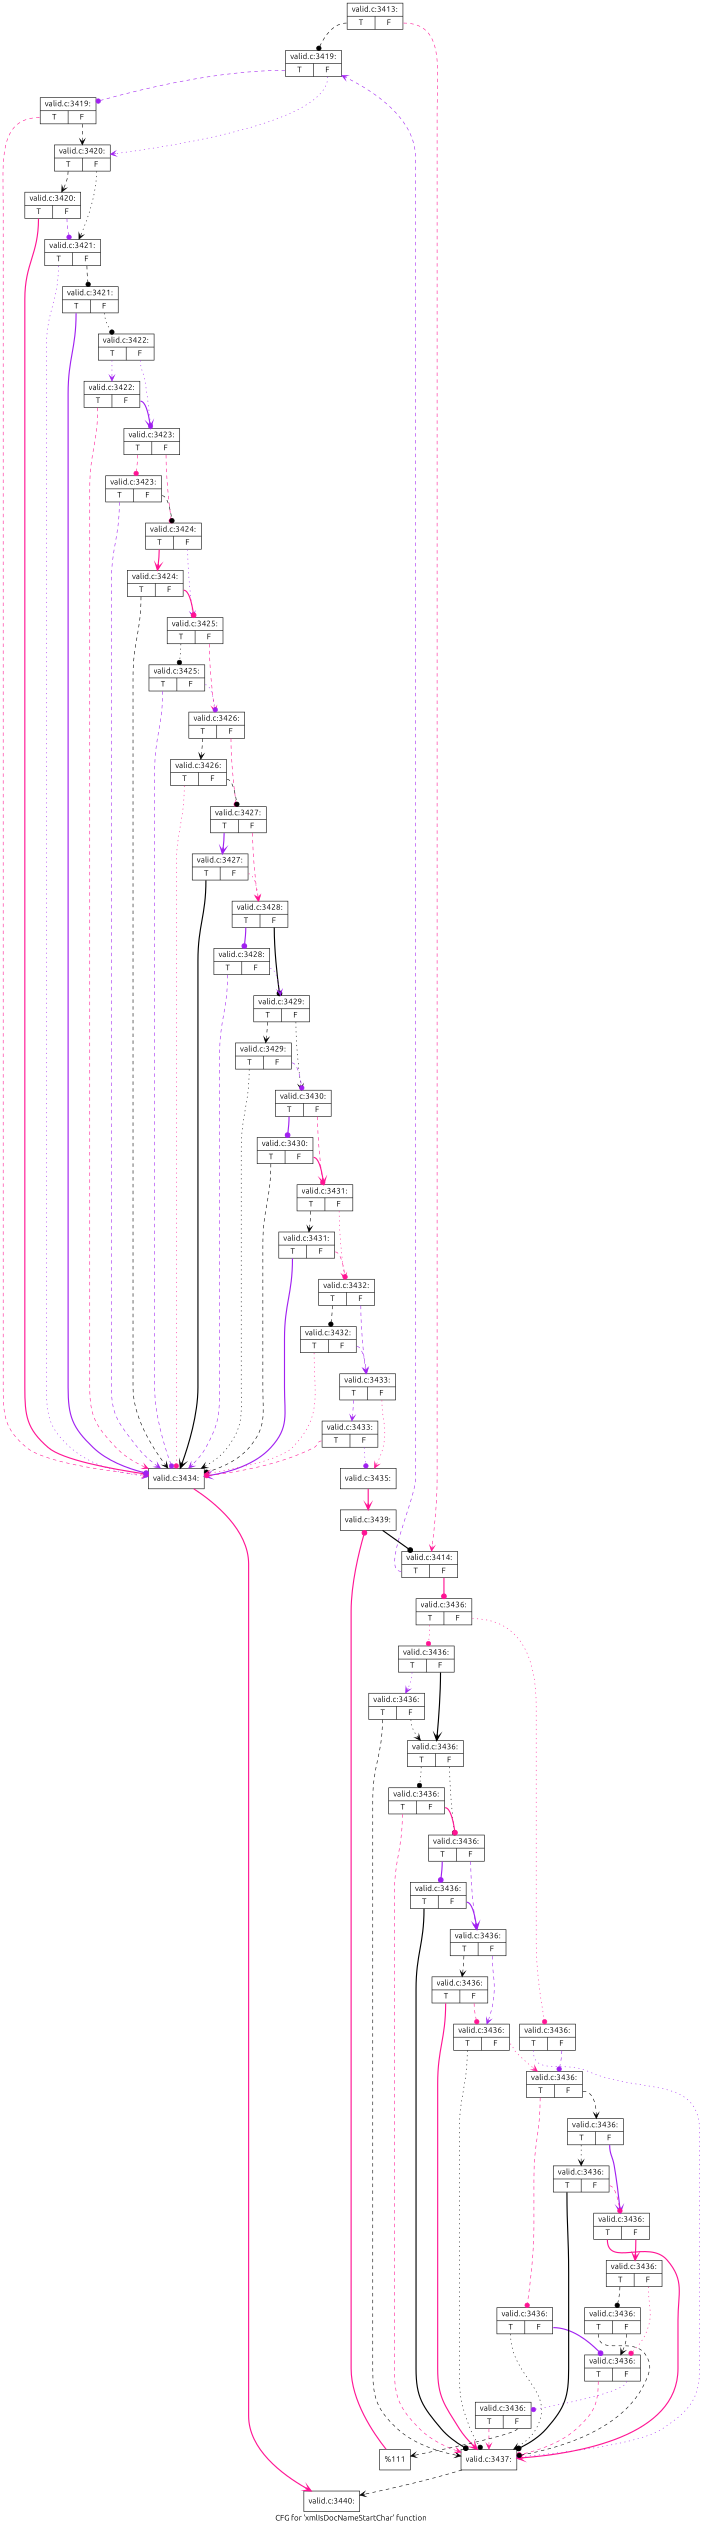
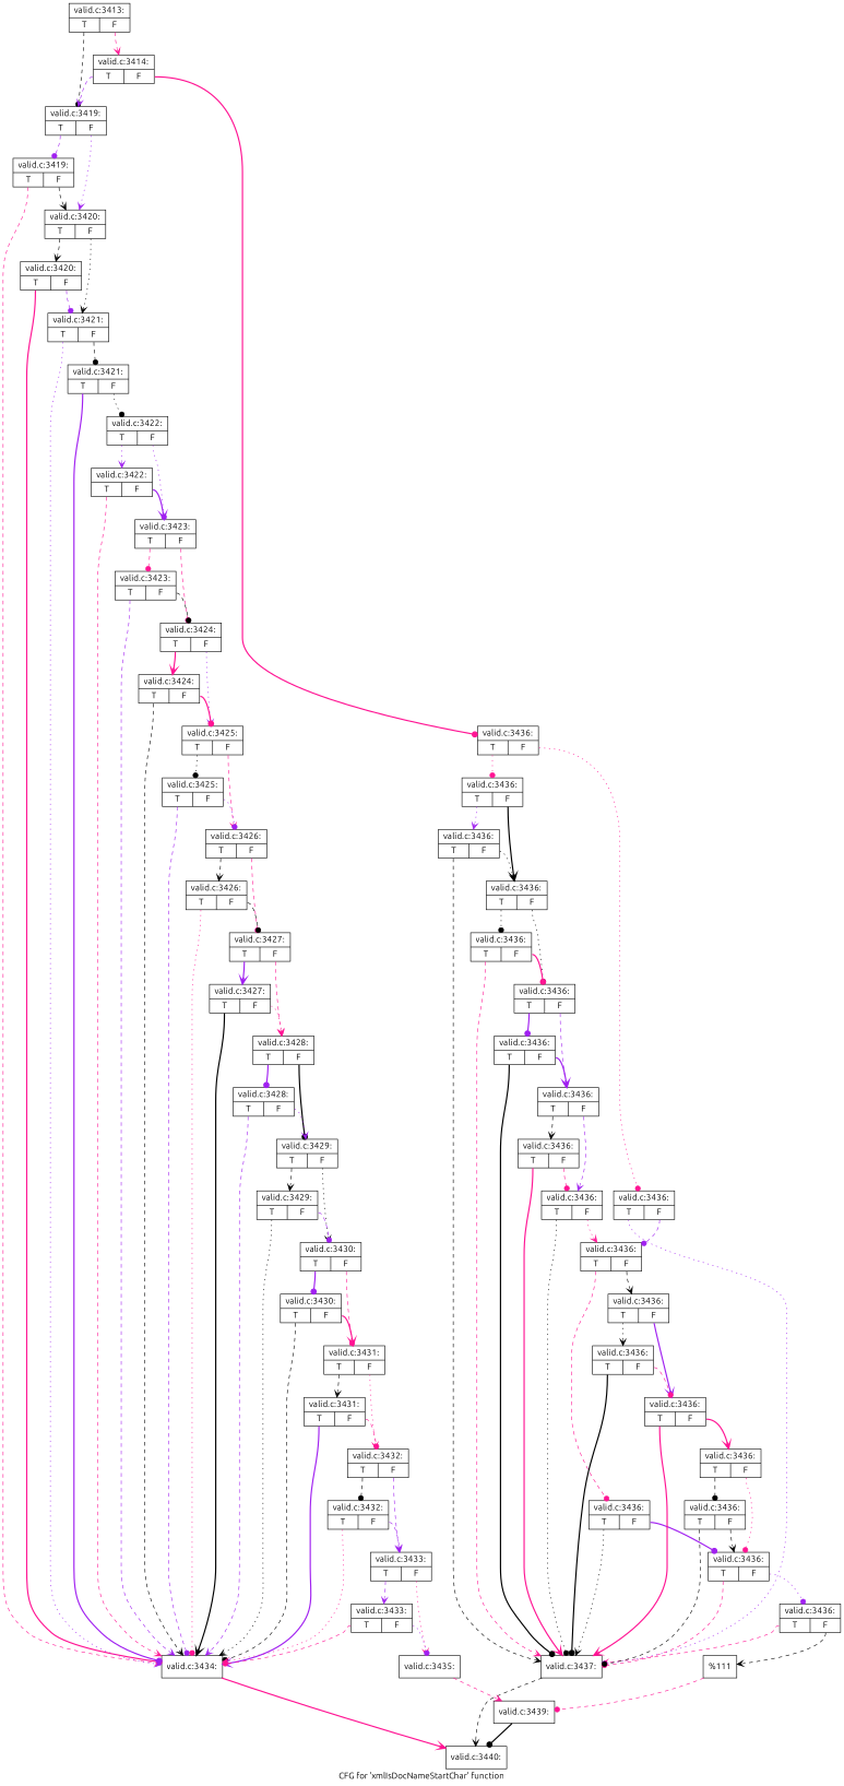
  digraph {
    fontname=Ubuntu
    label="CFG for 'xmlIsDocNameStartChar' function"
    node [fontname=Ubuntu shape=record]
    edge [arrowhead=vee color=deeppink fontname=Ubuntu style=dashed tailport=s0]
    n1 [label="{valid.c:3413:|{<s0>T|<s1>F}}"]
    n2 [label="{valid.c:3419:|{<s0>T|<s1>F}}"]
    n3 [label="{valid.c:3414:|{<s0>T|<s1>F}}"]
    n4 [label="{valid.c:3419:|{<s0>T|<s1>F}}"]
    n5 [label="{valid.c:3420:|{<s0>T|<s1>F}}"]
    n6 [label="{valid.c:3436:|{<s0>T|<s1>F}}"]
    n7 [label="{valid.c:3434:}"]
    n8 [label="{valid.c:3420:|{<s0>T|<s1>F}}"]
    n9 [label="{valid.c:3421:|{<s0>T|<s1>F}}"]
    n10 [label="{valid.c:3436:|{<s0>T|<s1>F}}"]
    n11 [label="{valid.c:3436:|{<s0>T|<s1>F}}"]
    n12 [label="{valid.c:3436:|{<s0>T|<s1>F}}"]
    n13 [label="{valid.c:3436:|{<s0>T|<s1>F}}"]
    n14 [label="{valid.c:3437:}"]
    n15 [label="{valid.c:3436:|{<s0>T|<s1>F}}"]
    n16 [label="{valid.c:3440:}"]
    n17 [label="{valid.c:3421:|{<s0>T|<s1>F}}"]
    n18 [label="{valid.c:3422:|{<s0>T|<s1>F}}"]
    n19 [label="{valid.c:3422:|{<s0>T|<s1>F}}"]
    n20 [label="{valid.c:3423:|{<s0>T|<s1>F}}"]
    n21 [label="{valid.c:3423:|{<s0>T|<s1>F}}"]
    n22 [label="{valid.c:3424:|{<s0>T|<s1>F}}"]
    n23 [label="{valid.c:3424:|{<s0>T|<s1>F}}"]
    n24 [label="{valid.c:3425:|{<s0>T|<s1>F}}"]
    n25 [label="{valid.c:3425:|{<s0>T|<s1>F}}"]
    n26 [label="{valid.c:3426:|{<s0>T|<s1>F}}"]
    n27 [label="{valid.c:3426:|{<s0>T|<s1>F}}"]
    n28 [label="{valid.c:3427:|{<s0>T|<s1>F}}"]
    n29 [label="{valid.c:3427:|{<s0>T|<s1>F}}"]
    n30 [label="{valid.c:3428:|{<s0>T|<s1>F}}"]
    n31 [label="{valid.c:3428:|{<s0>T|<s1>F}}"]
    n32 [label="{valid.c:3429:|{<s0>T|<s1>F}}"]
    n33 [label="{valid.c:3429:|{<s0>T|<s1>F}}"]
    n34 [label="{valid.c:3430:|{<s0>T|<s1>F}}"]
    n35 [label="{valid.c:3430:|{<s0>T|<s1>F}}"]
    n36 [label="{valid.c:3431:|{<s0>T|<s1>F}}"]
    n37 [label="{valid.c:3431:|{<s0>T|<s1>F}}"]
    n38 [label="{valid.c:3432:|{<s0>T|<s1>F}}"]
    n39 [label="{valid.c:3432:|{<s0>T|<s1>F}}"]
    n40 [label="{valid.c:3433:|{<s0>T|<s1>F}}"]
    n41 [label="{valid.c:3433:|{<s0>T|<s1>F}}"]
    n42 [label="{valid.c:3435:}"]
    n43 [label="{valid.c:3439:}"]
    n44 [label="{valid.c:3436:|{<s0>T|<s1>F}}"]
    n45 [label="{valid.c:3436:|{<s0>T|<s1>F}}"]
    n46 [label="{valid.c:3436:|{<s0>T|<s1>F}}"]
    n47 [label="{valid.c:3436:|{<s0>T|<s1>F}}"]
    n48 [label="{valid.c:3436:|{<s0>T|<s1>F}}"]
    n49 [label="{valid.c:3436:|{<s0>T|<s1>F}}"]
    n50 [label="{valid.c:3436:|{<s0>T|<s1>F}}"]
    n51 [label="{valid.c:3436:|{<s0>T|<s1>F}}"]
    n52 [label="{valid.c:3436:|{<s0>T|<s1>F}}"]
    n53 [label="{valid.c:3436:|{<s0>T|<s1>F}}"]
    n54 [label="{valid.c:3436:|{<s0>T|<s1>F}}"]
    n55 [label="{valid.c:3436:|{<s0>T|<s1>F}}"]
    n56 [label="{valid.c:3436:|{<s0>T|<s1>F}}"]
    n57 [label="{%111}"]
    n58 [label="{valid.c:3436:|{<s0>T|<s1>F}}"]
    n1 -> n2 [arrowhead=dot color=black]
    n1 -> n3 [tailport=s1]
    n2 -> n4 [arrowhead=dot color=purple]
    n2 -> n5 [color=purple style=dotted tailport=s1]
    n3 -> n2 [color=purple]
    n3 -> n6 [arrowhead=dot style=bold tailport=s1]
    n4 -> n5 [color=black tailport=s1]
    n4 -> n7
    n5 -> n8 [color=black]
    n5 -> n9 [color=black style=dotted tailport=s1]
    n6 -> n10 [arrowhead=dot style=dotted]
    n6 -> n11 [arrowhead=dot style=dotted tailport=s1]
    n7 -> n16 [style=bold]
    n8 -> n7 [arrowhead=dot style=bold]
    n8 -> n9 [arrowhead=dot color=purple tailport=s1]
    n9 -> n7 [color=purple style=dotted]
    n9 -> n17 [arrowhead=dot color=black tailport=s1]
    n10 -> n12 [color=purple style=dotted]
    n10 -> n13 [color=black style=bold tailport=s1]
    n11 -> n14 [arrowhead=dot color=purple style=dotted]
    n11 -> n15 [arrowhead=dot color=purple tailport=s1]
    n12 -> n13 [color=black style=dotted tailport=s1]
    n12 -> n14 [color=black]
    n13 -> n44 [arrowhead=dot color=black style=dotted]
    n13 -> n45 [arrowhead=dot color=black style=dotted tailport=s1]
    n14 -> n16 [color=black]
    n15 -> n46 [arrowhead=dot]
    n15 -> n47 [color=black tailport=s1]
    n17 -> n7 [arrowhead=dot color=purple style=bold]
    n17 -> n18 [arrowhead=dot color=black style=dotted tailport=s1]
    n18 -> n19 [color=purple style=dotted]
    n18 -> n20 [arrowhead=dot color=purple style=dotted tailport=s1]
    n19 -> n7
    n19 -> n20 [color=purple style=bold tailport=s1]
    n20 -> n21 [arrowhead=dot]
    n20 -> n22 [arrowhead=dot tailport=s1]
    n21 -> n7 [color=purple]
    n21 -> n22 [arrowhead=dot color=black tailport=s1]
    n22 -> n23 [style=bold]
    n22 -> n24 [color=purple style=dotted tailport=s1]
    n23 -> n7 [color=black]
    n23 -> n24 [arrowhead=dot style=bold tailport=s1]
    n24 -> n25 [arrowhead=dot color=black style=dotted]
    n24 -> n26 [tailport=s1]
    n25 -> n7 [arrowhead=dot color=purple]
    n25 -> n26 [arrowhead=dot color=purple style=dotted tailport=s1]
    n26 -> n27 [color=black]
    n26 -> n28 [arrowhead=dot tailport=s1]
    n27 -> n7 [arrowhead=dot style=dotted]
    n27 -> n28 [arrowhead=dot color=black tailport=s1]
    n28 -> n29 [color=purple style=bold]
    n28 -> n30 [tailport=s1]
    n29 -> n7 [color=black style=bold]
    n29 -> n30 [style=dotted tailport=s1]
    n30 -> n31 [arrowhead=dot color=purple style=bold]
    n30 -> n32 [arrowhead=dot color=black style=bold tailport=s1]
    n31 -> n7 [color=purple]
    n31 -> n32 [color=purple style=dotted tailport=s1]
    n32 -> n33 [color=black]
    n32 -> n34 [color=black style=dotted tailport=s1]
    n33 -> n7 [color=black style=dotted]
    n33 -> n34 [arrowhead=dot color=purple tailport=s1]
    n34 -> n35 [arrowhead=dot color=purple style=bold]
    n34 -> n36 [arrowhead=dot tailport=s1]
    n35 -> n7 [arrowhead=dot color=black]
    n35 -> n36 [style=bold tailport=s1]
    n36 -> n37 [color=black]
    n36 -> n38 [style=dotted tailport=s1]
    n37 -> n7 [color=purple style=bold]
    n37 -> n38 [arrowhead=dot tailport=s1]
    n38 -> n39 [arrowhead=dot color=black]
    n38 -> n40 [color=purple tailport=s1]
    n39 -> n7 [style=dotted]
    n39 -> n40 [color=purple tailport=s1]
    n40 -> n41 [color=purple]
    n40 -> n42 [style=dotted tailport=s1]
    n41 -> n7 [arrowhead=dot]
    n41 -> n42 [arrowhead=dot color=purple style=dotted tailport=s1]
-   n42 -> n43 [style=bold]
-   n43 -> n3 [arrowhead=dot color=black style=bold]
+   n42 -> n43
+   n43 -> n16 [arrowhead=dot color=black style=bold]
    n44 -> n14
    n44 -> n45 [arrowhead=dot style=bold tailport=s1]
    n45 -> n48 [arrowhead=dot color=purple style=bold]
    n45 -> n49 [color=purple tailport=s1]
    n46 -> n14 [color=black style=dotted]
    n46 -> n52 [arrowhead=dot color=purple style=bold tailport=s1]
    n47 -> n53 [color=black style=dotted]
    n47 -> n54 [color=purple style=bold tailport=s1]
    n48 -> n14 [arrowhead=dot color=black style=bold]
    n48 -> n49 [color=purple style=bold tailport=s1]
    n49 -> n50 [color=black]
    n49 -> n51 [color=purple tailport=s1]
    n50 -> n14 [style=bold]
    n50 -> n51 [arrowhead=dot tailport=s1]
    n51 -> n14 [arrowhead=dot color=black style=dotted]
    n51 -> n15 [style=dotted tailport=s1]
    n52 -> n14 [arrowhead=dot]
    n52 -> n55 [arrowhead=dot color=purple style=dotted tailport=s1]
    n53 -> n14 [arrowhead=dot color=black style=bold]
    n53 -> n54 [arrowhead=dot tailport=s1]
    n54 -> n14 [style=bold]
    n54 -> n56 [style=bold tailport=s1]
    n55 -> n14
    n55 -> n57 [color=black tailport=s1]
    n56 -> n52 [arrowhead=dot style=dotted tailport=s1]
    n56 -> n58 [arrowhead=dot color=black]
-   n57 -> n43 [arrowhead=dot style=bold]
+   n57 -> n43 [arrowhead=dot]
    n58 -> n14 [arrowhead=dot color=black]
    n58 -> n52 [color=black tailport=s1]
  }
